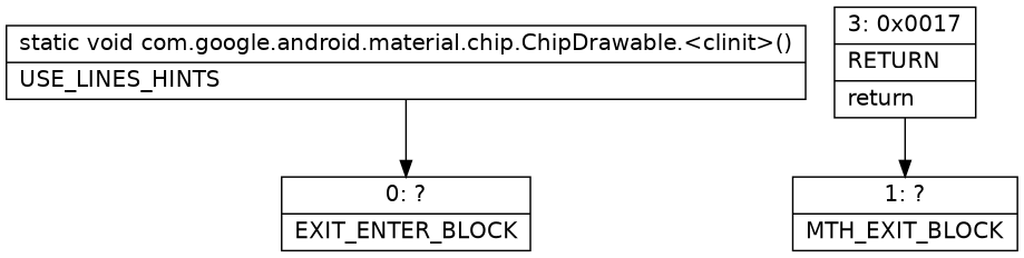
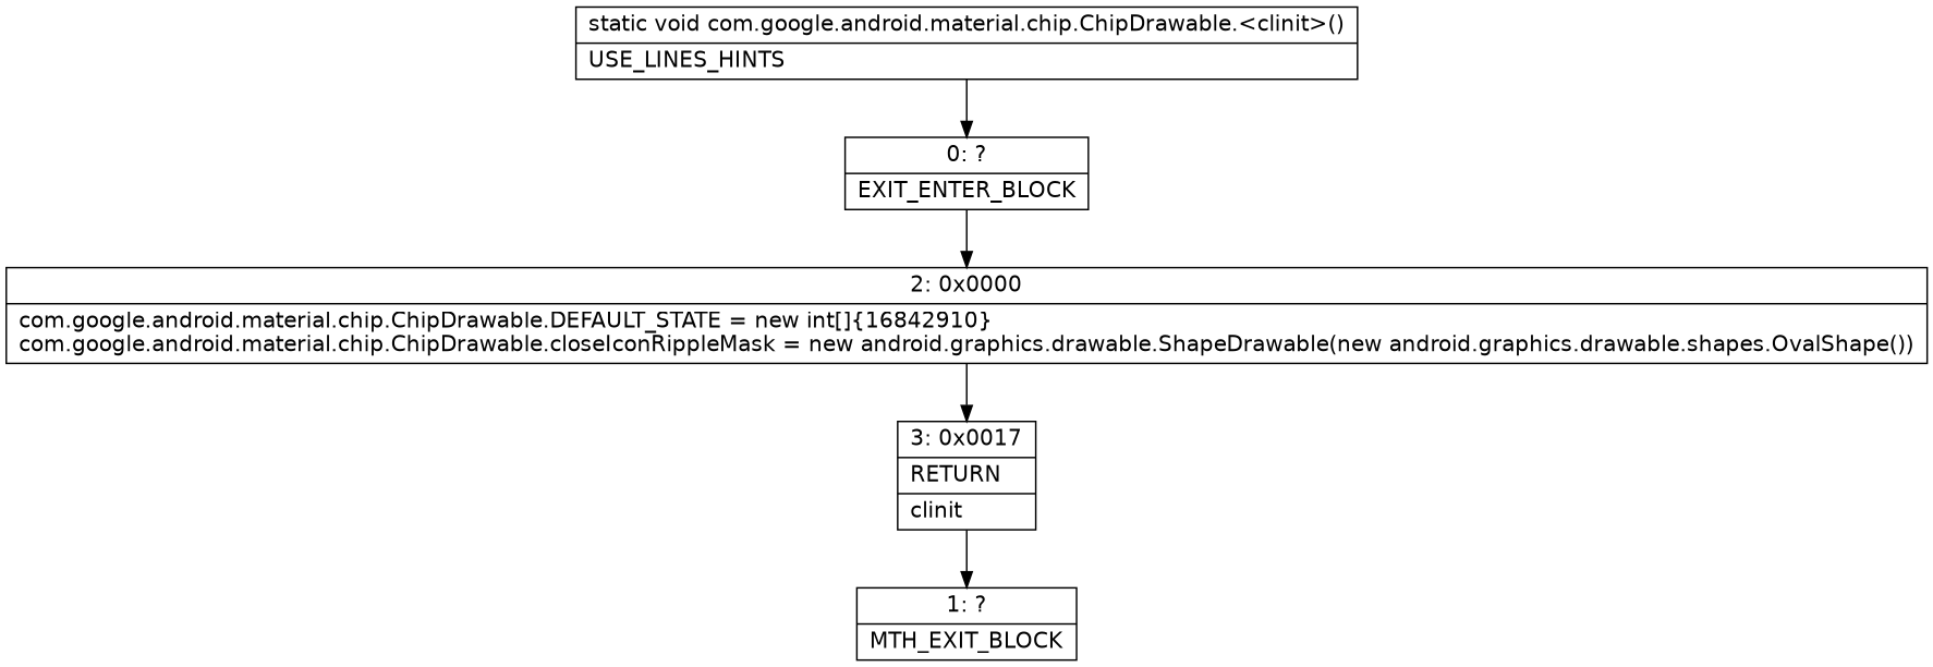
  digraph {
    fontname="DejaVu Sans"
    node [fontname="DejaVu Sans" shape=record]
    edge [fontname="DejaVu Sans"]
    n1 [label="{0\:\ ?|EXIT_ENTER_BLOCK\l}"]
-   n3 [label="{3\:\ 0x0017|RETURN\l|return\l}"]
+   n2 [label="{2\:\ 0x0000|com.google.android.material.chip.ChipDrawable.DEFAULT_STATE = new int[]\{16842910\}\lcom.google.android.material.chip.ChipDrawable.closeIconRippleMask = new android.graphics.drawable.ShapeDrawable(new android.graphics.drawable.shapes.OvalShape())\l}"]
+   n3 [label="{3\:\ 0x0017|RETURN\l|clinit\l}"]
    n4 [label="{1\:\ ?|MTH_EXIT_BLOCK\l}"]
    n5 [label="{static void com.google.android.material.chip.ChipDrawable.\<clinit\>()  | USE_LINES_HINTS\l}"]
+   n1 -> n2
+   n2 -> n3
    n3 -> n4
    n5 -> n1
  }
